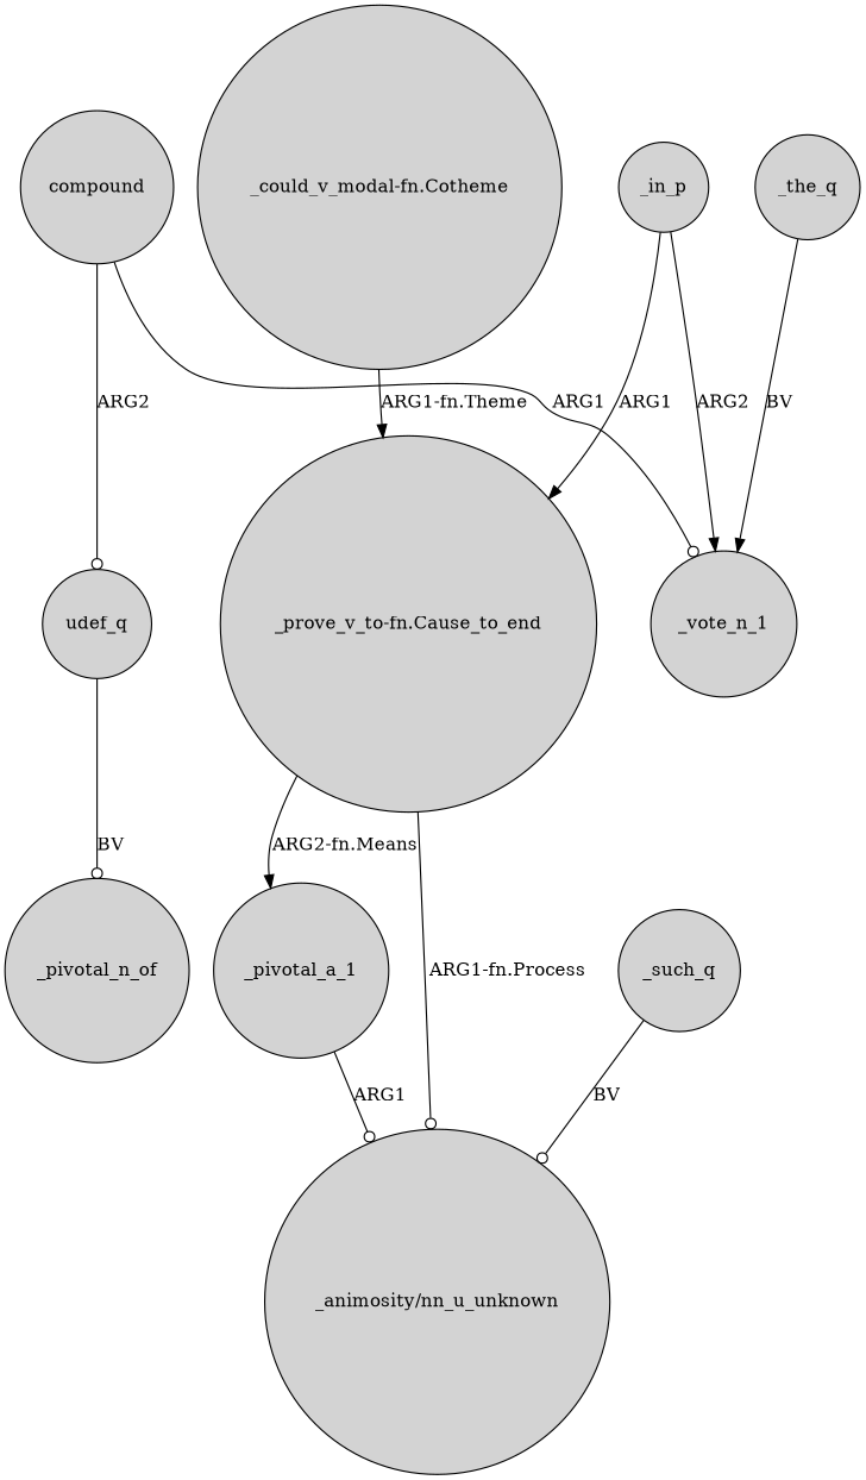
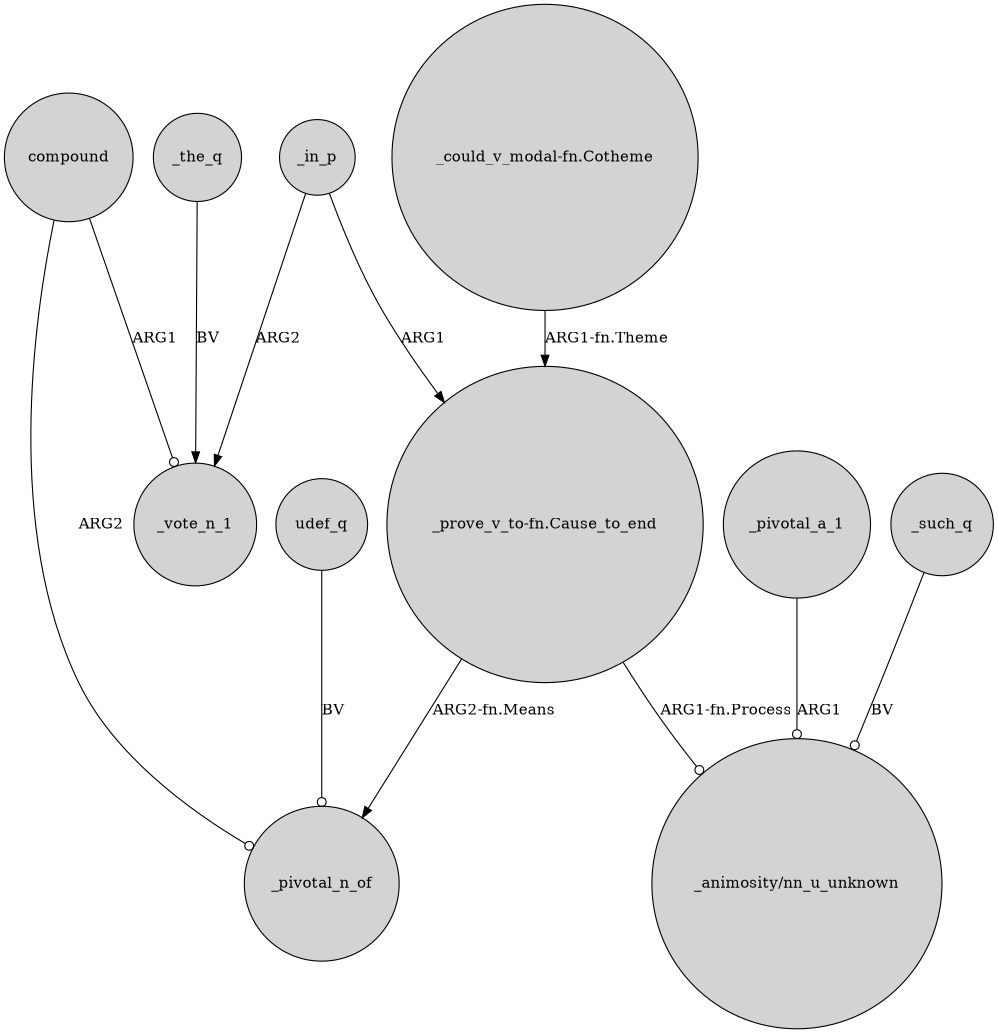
  digraph {
    node [shape=circle style=filled]
    edge [arrowhead=odot]
    _in_p
    _vote_n_1
    "_prove_v_to-fn.Cause_to_end"
    _pivotal_a_1
    "_animosity/nn_u_unknown"
    compound
    n7 [label=_pivotal_n_of]
    "_could_v_modal-fn.Cotheme"
    udef_q
    _such_q
    _the_q
    _in_p -> _vote_n_1 [arrowhead=normal label=ARG2]
    _in_p -> "_prove_v_to-fn.Cause_to_end" [arrowhead=normal label=ARG1]
-   "_prove_v_to-fn.Cause_to_end" -> _pivotal_a_1 [arrowhead=normal label="ARG2-fn.Means"]
+   "_prove_v_to-fn.Cause_to_end" -> n7 [arrowhead=normal label="ARG2-fn.Means"]
    "_prove_v_to-fn.Cause_to_end" -> "_animosity/nn_u_unknown" [label="ARG1-fn.Process"]
    _pivotal_a_1 -> "_animosity/nn_u_unknown" [label=ARG1]
    compound -> _vote_n_1 [label=ARG1]
-   compound -> udef_q [label=ARG2]
+   compound -> n7 [label=ARG2]
    "_could_v_modal-fn.Cotheme" -> "_prove_v_to-fn.Cause_to_end" [arrowhead=normal label="ARG1-fn.Theme"]
    udef_q -> n7 [label=BV]
    _such_q -> "_animosity/nn_u_unknown" [label=BV]
    _the_q -> _vote_n_1 [arrowhead=normal label=BV]
  }
